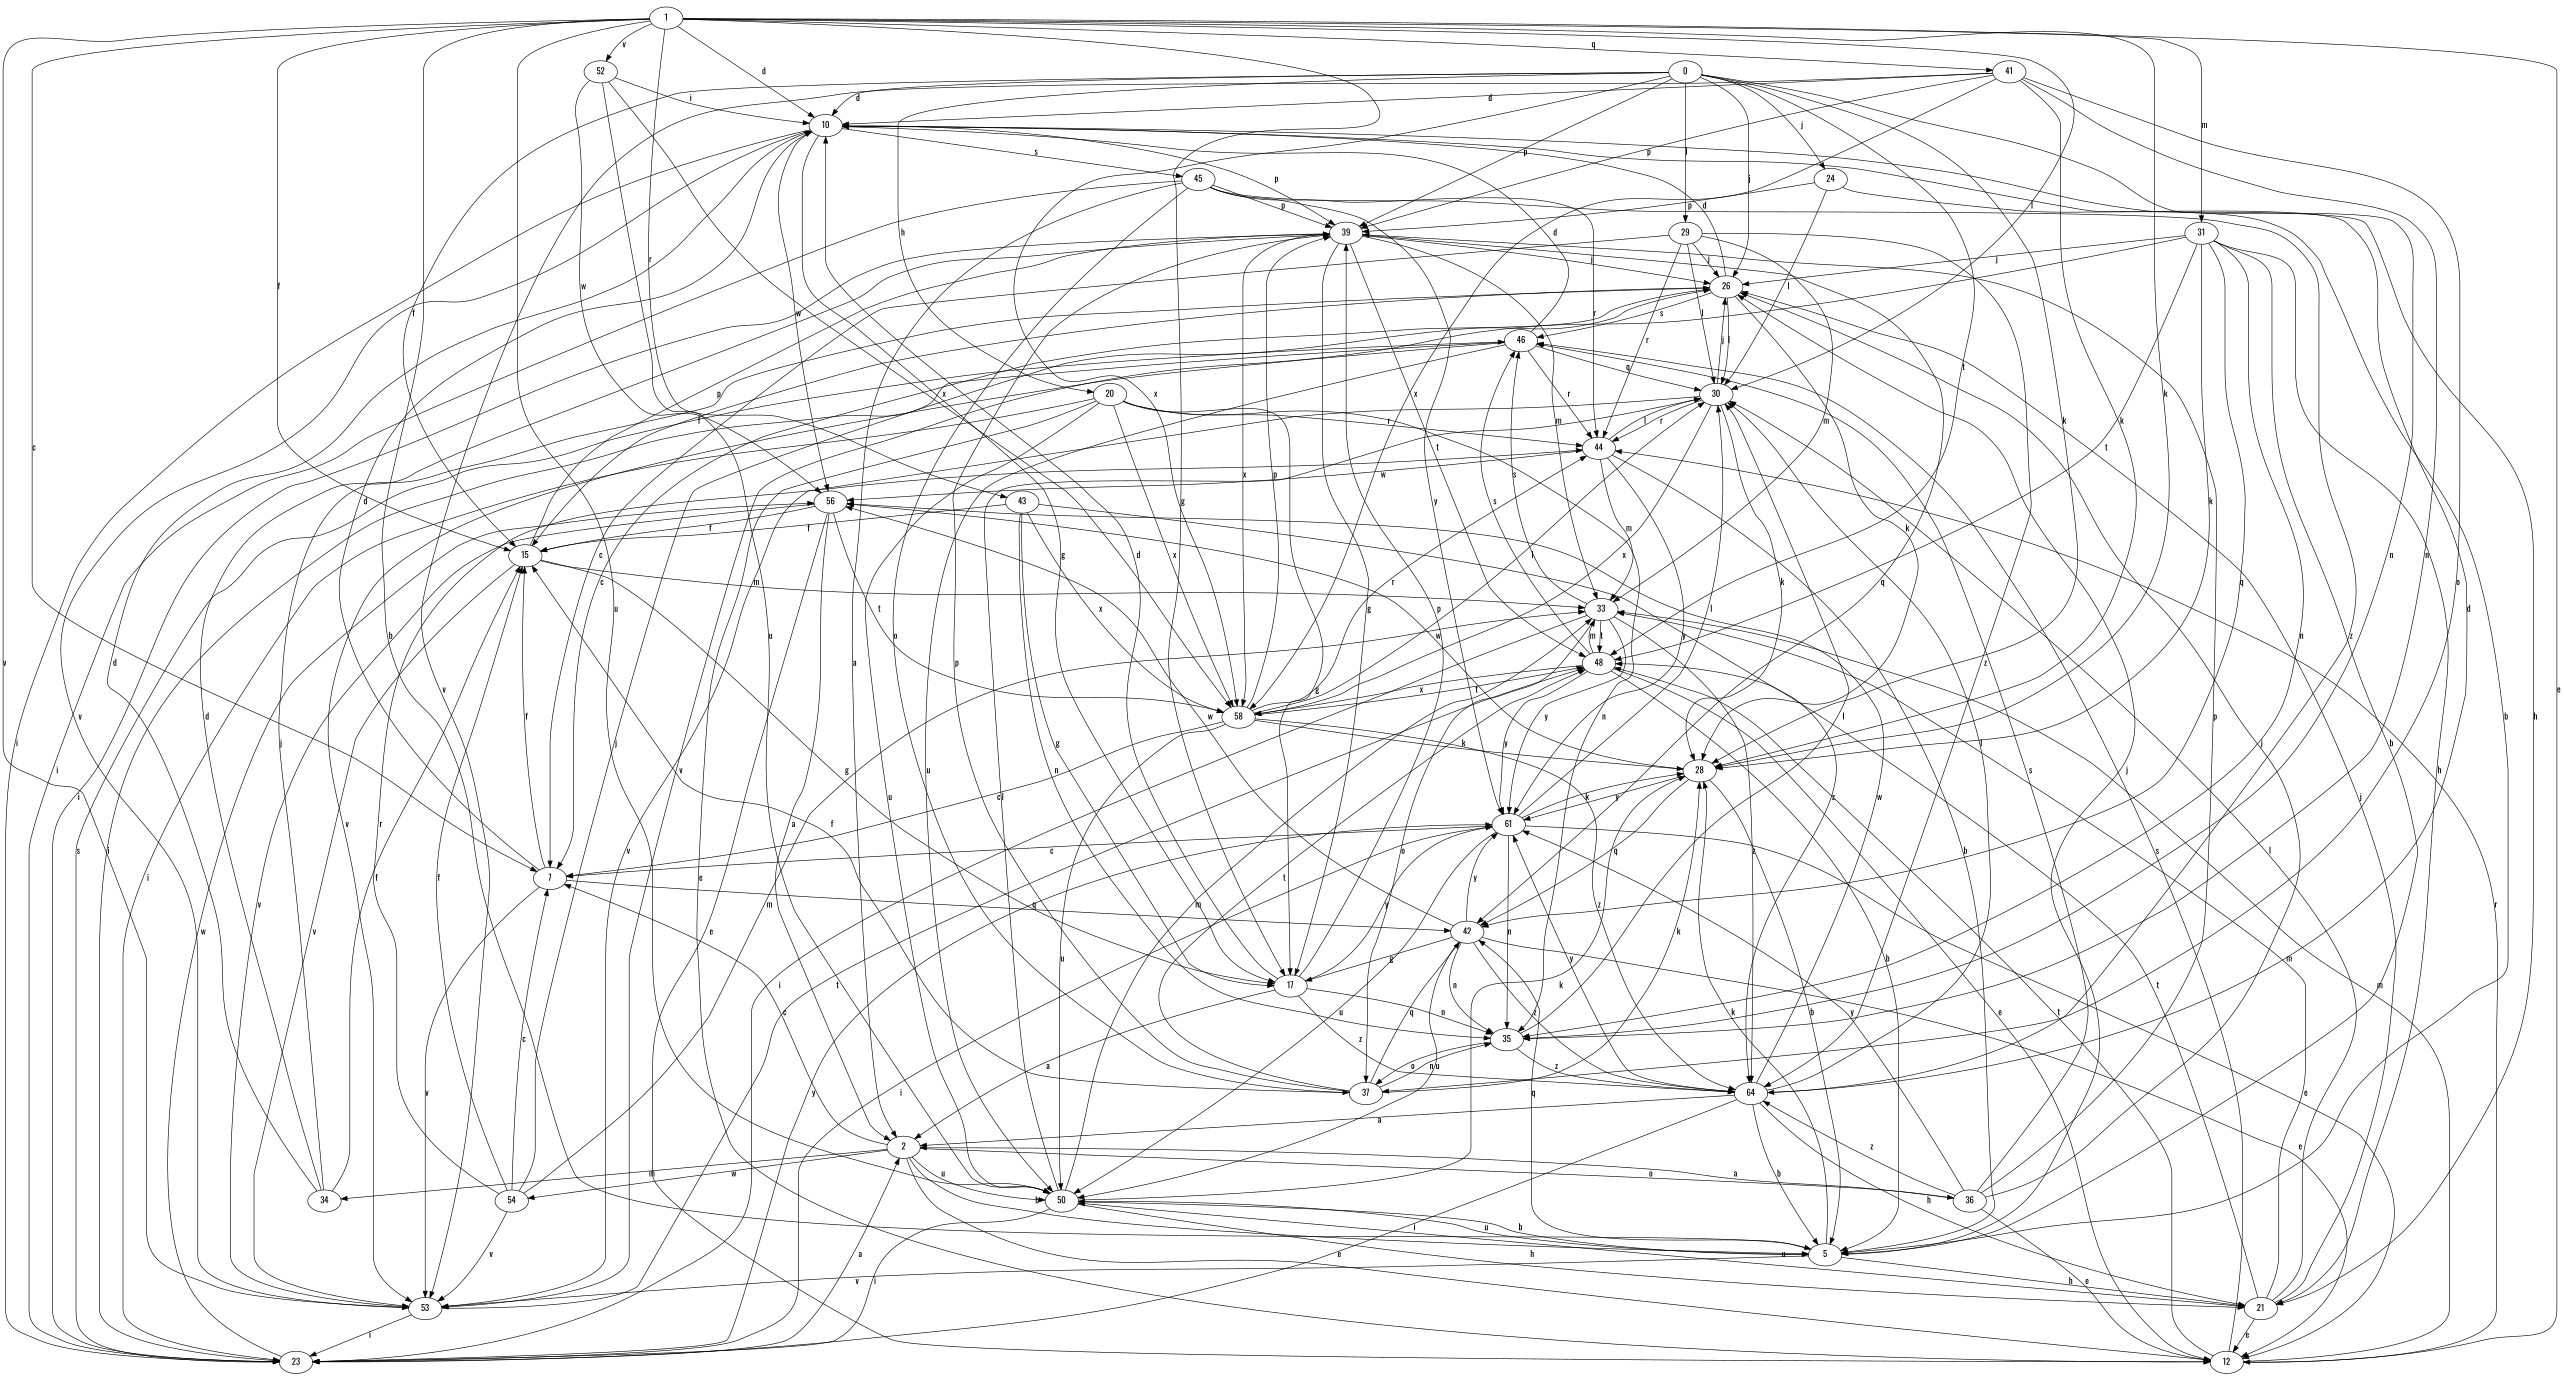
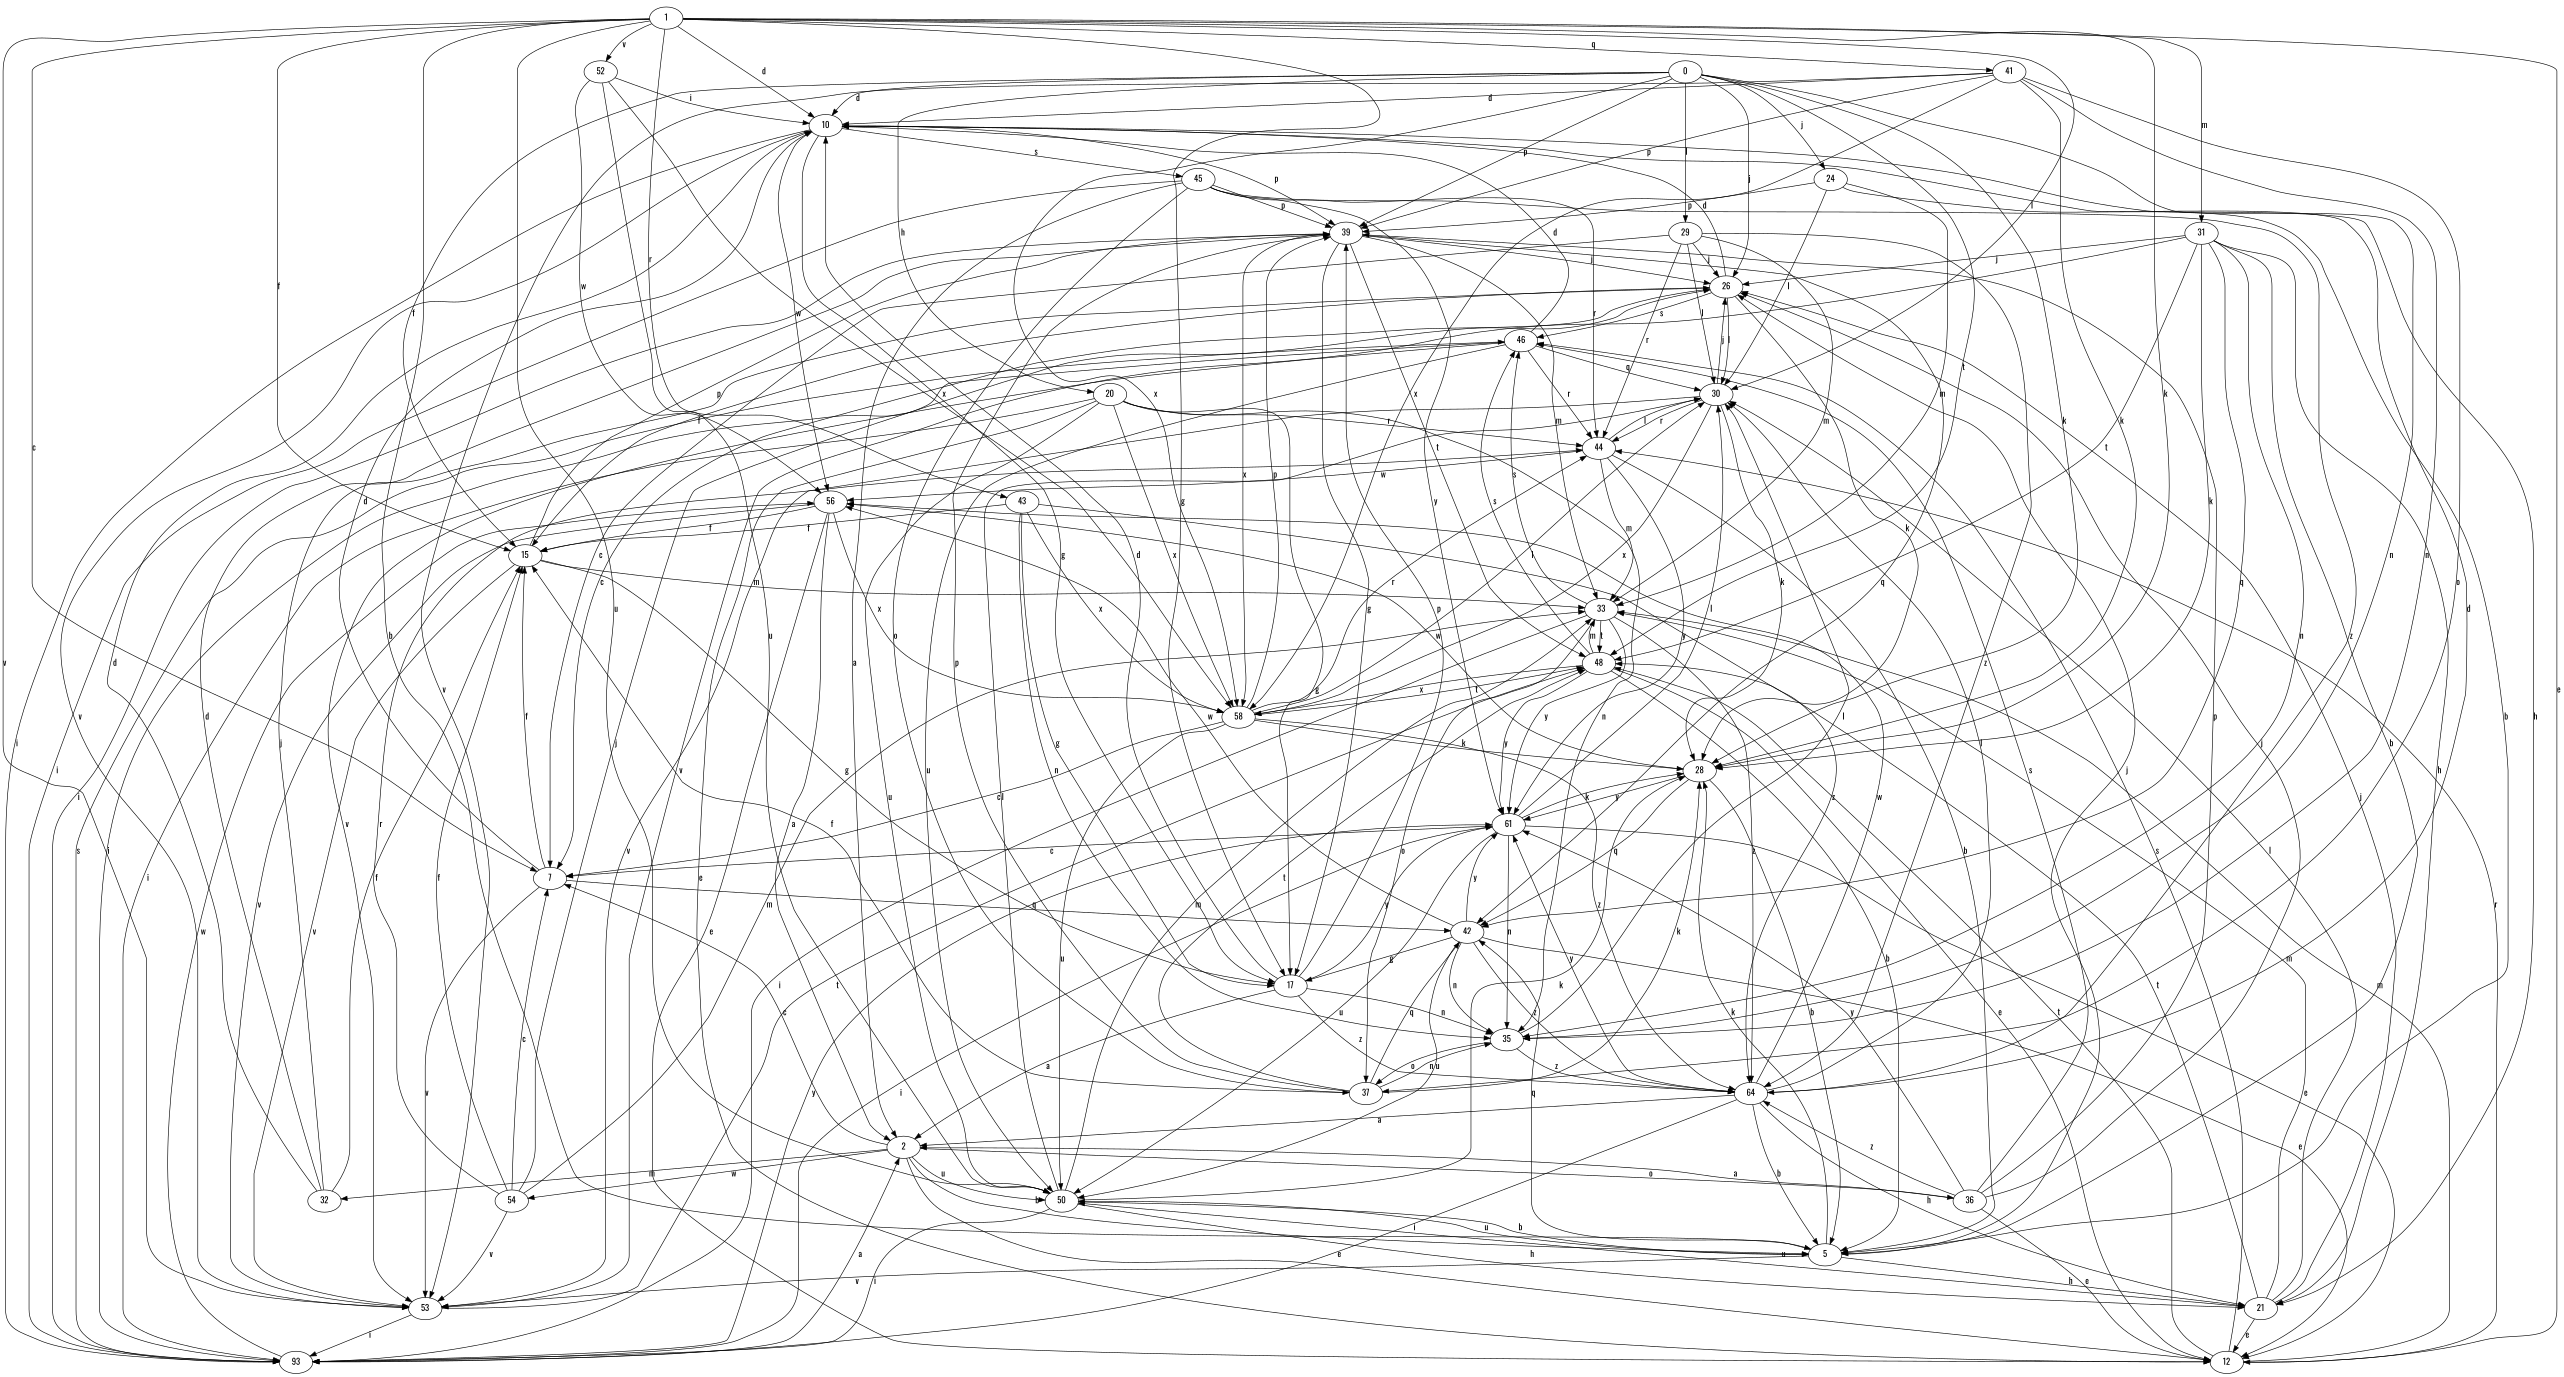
  strict digraph {
    fontname=Oswald
    node [fontname=Oswald]
    edge [fontname=Oswald]
    0
    10
    15
    20
    24
    26
    28
    29
    35
    39
    48
    58
    17
    53
    21
-   23
+   23 [label=93]
    45
    56
    33
    12
    50
    44
    5
    30
    7
    46
    42
    61
    64
    37
    1
    31
    41
    43
    52
    2
-   32 [label=34]
+   32
    36
    54
    0 -> 10 [label=d]
    0 -> 15 [label=f]
    0 -> 20 [label=h]
    0 -> 24 [label=j]
    0 -> 26 [label=j]
    0 -> 28 [label=k]
    0 -> 29 [label=l]
    0 -> 35 [label=n]
    0 -> 39 [label=p]
    0 -> 48 [label=t]
    0 -> 58 [label=x]
    10 -> 39 [label=p]
    10 -> 17 [label=g]
    10 -> 53 [label=v]
    10 -> 21 [label=h]
    10 -> 23 [label=i]
    10 -> 45 [label=s]
    10 -> 56 [label=w]
    15 -> 39 [label=p]
    15 -> 17 [label=g]
    15 -> 53 [label=v]
    15 -> 33 [label=m]
    20 -> 35 [label=n]
    20 -> 58 [label=x]
    20 -> 17 [label=g]
    20 -> 23 [label=i]
    20 -> 12 [label=e]
    20 -> 50 [label=u]
    20 -> 44 [label=r]
    24 -> 39 [label=p]
+   24 -> 33 [label=m]
    24 -> 5 [label=b]
    24 -> 30 [label=l]
    26 -> 10 [label=d]
    26 -> 15 [label=f]
    26 -> 28 [label=k]
    26 -> 30 [label=l]
    26 -> 7 [label=c]
    26 -> 46 [label=s]
    28 -> 56 [label=w]
    28 -> 5 [label=b]
    28 -> 42 [label=q]
    28 -> 61 [label=y]
    29 -> 26 [label=j]
    29 -> 33 [label=m]
    29 -> 44 [label=r]
    29 -> 30 [label=l]
    29 -> 7 [label=c]
    29 -> 64 [label=z]
    35 -> 30 [label=l]
    35 -> 64 [label=z]
    35 -> 37 [label=o]
    39 -> 26 [label=j]
    39 -> 48 [label=t]
    39 -> 58 [label=x]
    39 -> 17 [label=g]
    39 -> 23 [label=i]
    39 -> 33 [label=m]
    39 -> 42 [label=q]
    48 -> 58 [label=x]
    48 -> 33 [label=m]
    48 -> 12 [label=e]
    48 -> 5 [label=b]
    48 -> 46 [label=s]
    48 -> 61 [label=y]
    58 -> 28 [label=k]
    58 -> 39 [label=p]
    58 -> 48 [label=t]
    58 -> 50 [label=u]
    58 -> 44 [label=r]
    58 -> 30 [label=l]
    58 -> 7 [label=c]
    58 -> 64 [label=z]
    17 -> 10 [label=d]
    17 -> 35 [label=n]
    17 -> 39 [label=p]
    17 -> 61 [label=y]
    17 -> 64 [label=z]
    17 -> 2 [label=a]
    53 -> 48 [label=t]
    53 -> 23 [label=i]
    21 -> 26 [label=j]
    21 -> 48 [label=t]
    21 -> 33 [label=m]
    21 -> 12 [label=e]
    21 -> 50 [label=u]
    21 -> 30 [label=l]
    23 -> 56 [label=w]
    23 -> 46 [label=s]
    23 -> 61 [label=y]
    23 -> 2 [label=a]
    45 -> 39 [label=p]
    45 -> 23 [label=i]
    45 -> 44 [label=r]
    45 -> 61 [label=y]
    45 -> 64 [label=z]
    45 -> 37 [label=o]
    45 -> 2 [label=a]
    56 -> 15 [label=f]
-   56 -> 58 [label=t]
+   56 -> 58 [label=x]
    56 -> 53 [label=v]
    56 -> 12 [label=e]
    56 -> 2 [label=a]
    33 -> 48 [label=t]
    33 -> 23 [label=i]
    33 -> 46 [label=s]
    33 -> 61 [label=y]
    33 -> 64 [label=z]
    33 -> 37 [label=o]
    12 -> 48 [label=t]
    12 -> 33 [label=m]
    12 -> 44 [label=r]
    12 -> 46 [label=s]
    50 -> 28 [label=k]
    50 -> 21 [label=h]
    50 -> 23 [label=i]
    50 -> 33 [label=m]
    50 -> 5 [label=b]
    50 -> 30 [label=l]
    44 -> 56 [label=w]
    44 -> 33 [label=m]
    44 -> 5 [label=b]
    44 -> 30 [label=l]
    44 -> 61 [label=y]
    5 -> 26 [label=j]
    5 -> 28 [label=k]
    5 -> 53 [label=v]
    5 -> 21 [label=h]
    5 -> 50 [label=u]
    5 -> 42 [label=q]
    30 -> 26 [label=j]
    30 -> 28 [label=k]
    30 -> 58 [label=x]
    30 -> 53 [label=v]
    30 -> 44 [label=r]
    7 -> 10 [label=d]
    7 -> 15 [label=f]
    7 -> 53 [label=v]
    7 -> 42 [label=q]
    46 -> 10 [label=d]
    46 -> 53 [label=v]
    46 -> 23 [label=i]
    46 -> 50 [label=u]
    46 -> 44 [label=r]
    46 -> 30 [label=q]
    42 -> 35 [label=n]
    42 -> 17 [label=g]
    42 -> 56 [label=w]
    42 -> 12 [label=e]
    42 -> 50 [label=u]
    42 -> 61 [label=y]
    42 -> 64 [label=z]
    61 -> 28 [label=k]
    61 -> 35 [label=n]
    61 -> 23 [label=i]
    61 -> 12 [label=e]
    61 -> 50 [label=u]
    61 -> 30 [label=l]
    61 -> 7 [label=c]
    64 -> 10 [label=d]
    64 -> 21 [label=h]
    64 -> 23 [label=i]
    64 -> 56 [label=w]
    64 -> 5 [label=b]
    64 -> 30 [label=l]
    64 -> 61 [label=y]
    64 -> 2 [label=a]
    37 -> 15 [label=f]
    37 -> 28 [label=k]
    37 -> 35 [label=n]
    37 -> 39 [label=p]
    37 -> 48 [label=t]
    37 -> 42 [label=q]
    1 -> 10 [label=d]
    1 -> 15 [label=f]
    1 -> 28 [label=k]
    1 -> 17 [label=g]
    1 -> 53 [label=v]
    1 -> 12 [label=e]
    1 -> 50 [label=u]
    1 -> 5 [label=b]
    1 -> 30 [label=l]
    1 -> 7 [label=c]
    1 -> 31 [label=m]
    1 -> 41 [label=q]
    1 -> 43 [label=r]
    1 -> 52 [label=v]
    31 -> 26 [label=j]
    31 -> 28 [label=k]
    31 -> 35 [label=n]
    31 -> 48 [label=t]
    31 -> 53 [label=v]
    31 -> 21 [label=h]
    31 -> 5 [label=b]
    31 -> 42 [label=q]
    41 -> 10 [label=d]
    41 -> 28 [label=k]
    41 -> 35 [label=n]
    41 -> 39 [label=p]
    41 -> 58 [label=x]
    41 -> 53 [label=v]
    41 -> 37 [label=o]
    43 -> 15 [label=f]
    43 -> 35 [label=n]
    43 -> 58 [label=x]
    43 -> 17 [label=g]
    43 -> 64 [label=z]
    52 -> 10 [label=i]
    52 -> 58 [label=x]
    52 -> 56 [label=w]
    52 -> 50 [label=u]
    2 -> 12 [label=e]
    2 -> 50 [label=u]
    2 -> 5 [label=b]
    2 -> 7 [label=c]
    2 -> 32 [label=m]
    2 -> 36 [label=o]
    2 -> 54 [label=w]
    32 -> 10 [label=d]
    32 -> 15 [label=f]
    32 -> 26 [label=j]
    32 -> 39 [label=d]
    36 -> 26 [label=j]
    36 -> 39 [label=p]
    36 -> 12 [label=e]
    36 -> 46 [label=s]
    36 -> 61 [label=y]
    36 -> 64 [label=z]
    36 -> 2 [label=a]
    54 -> 15 [label=f]
    54 -> 26 [label=j]
    54 -> 53 [label=v]
    54 -> 33 [label=m]
    54 -> 44 [label=r]
    54 -> 7 [label=c]
  }
